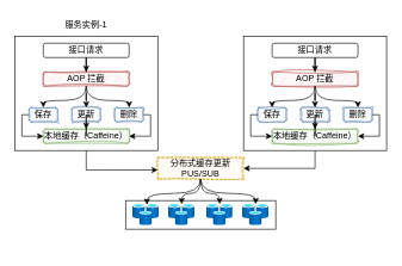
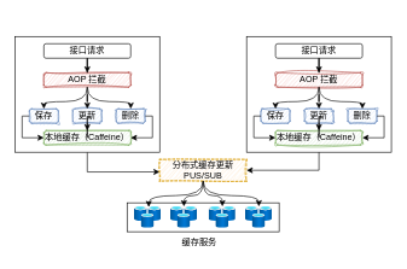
  <mxCell id="0" />
  <mxCell id="1" parent="0" />
  <mxCell id="2" style="edgeStyle=orthogonalEdgeStyle;rounded=0;orthogonalLoop=1;jettySize=auto;html=1;entryX=0.001;entryY=0.575;entryDx=0;entryDy=0;entryPerimeter=0;" edge="1" parent="1" source="16" target="5"><mxGeometry relative="1" as="geometry" /></mxCell>
  <mxCell id="3" value="" style="group" vertex="1" connectable="0" parent="1"><mxGeometry x="175" y="220" width="210" height="130" as="geometry" /></mxCell>
  <mxCell id="4" value="" style="rounded=0;whiteSpace=wrap;html=1;" vertex="1" parent="3"><mxGeometry y="60" width="210" height="40" as="geometry" /></mxCell>
  <mxCell id="5" value="分布式缓存更新&lt;br&gt;PUS/SUB" style="rounded=0;whiteSpace=wrap;html=1;fillColor=#ffe6cc;strokeColor=#d79b00;shadow=0;sketch=1;curveFitting=1;jiggle=2;dashed=1;" vertex="1" parent="3"><mxGeometry x="45" width="120" height="30" as="geometry" /></mxCell>
+ <mxCell id="6" value="缓存服务" style="text;html=1;strokeColor=none;fillColor=none;align=center;verticalAlign=middle;whiteSpace=wrap;rounded=0;" vertex="1" parent="3"><mxGeometry x="65" y="100" width="70" height="30" as="geometry" /></mxCell>
  <mxCell id="7" value="" style="image;aspect=fixed;html=1;points=[];align=center;fontSize=12;image=img/lib/azure2/databases/Cache_Redis.svg;" vertex="1" parent="3"><mxGeometry x="10" y="65" width="36.92" height="30" as="geometry" /></mxCell>
  <mxCell id="8" style="edgeStyle=orthogonalEdgeStyle;rounded=0;orthogonalLoop=1;jettySize=auto;html=1;entryX=0.538;entryY=0.03;entryDx=0;entryDy=0;entryPerimeter=0;curved=1;" edge="1" parent="3" source="5" target="7"><mxGeometry relative="1" as="geometry" /></mxCell>
  <mxCell id="9" value="" style="image;aspect=fixed;html=1;points=[];align=center;fontSize=12;image=img/lib/azure2/databases/Cache_Redis.svg;" vertex="1" parent="3"><mxGeometry x="60" y="65" width="36.92" height="30" as="geometry" /></mxCell>
  <mxCell id="10" style="edgeStyle=orthogonalEdgeStyle;rounded=0;orthogonalLoop=1;jettySize=auto;html=1;curved=1;" edge="1" parent="3" source="5" target="9"><mxGeometry relative="1" as="geometry" /></mxCell>
  <mxCell id="11" value="" style="image;aspect=fixed;html=1;points=[];align=center;fontSize=12;image=img/lib/azure2/databases/Cache_Redis.svg;" vertex="1" parent="3"><mxGeometry x="113.08" y="65" width="36.92" height="30" as="geometry" /></mxCell>
  <mxCell id="12" style="edgeStyle=orthogonalEdgeStyle;rounded=0;orthogonalLoop=1;jettySize=auto;html=1;curved=1;" edge="1" parent="3" source="5" target="11"><mxGeometry relative="1" as="geometry" /></mxCell>
  <mxCell id="13" value="" style="image;aspect=fixed;html=1;points=[];align=center;fontSize=12;image=img/lib/azure2/databases/Cache_Redis.svg;" vertex="1" parent="3"><mxGeometry x="163.5" y="65" width="36.92" height="30" as="geometry" /></mxCell>
  <mxCell id="14" style="edgeStyle=orthogonalEdgeStyle;rounded=0;orthogonalLoop=1;jettySize=auto;html=1;curved=1;" edge="1" parent="3" source="5" target="13"><mxGeometry relative="1" as="geometry" /></mxCell>
  <mxCell id="15" value="" style="group" vertex="1" connectable="0" parent="1"><mxGeometry x="20" y="20" width="200" height="190" as="geometry" /></mxCell>
  <mxCell id="16" value="" style="rounded=0;whiteSpace=wrap;html=1;" vertex="1" parent="15"><mxGeometry y="30" width="200" height="160" as="geometry" /></mxCell>
- <mxCell id="17" value="服务实例-1" style="text;html=1;strokeColor=none;fillColor=none;align=center;verticalAlign=middle;whiteSpace=wrap;rounded=0;" vertex="1" parent="15"><mxGeometry x="65" width="70" height="30" as="geometry" /></mxCell>
  <mxCell id="18" value="接口请求" style="rounded=1;whiteSpace=wrap;html=1;" vertex="1" parent="15"><mxGeometry x="40" y="40" width="120" height="20" as="geometry" /></mxCell>
  <mxCell id="19" value="AOP 拦截" style="rounded=1;whiteSpace=wrap;html=1;fillColor=#f8cecc;strokeColor=#b85450;sketch=1;curveFitting=1;jiggle=2;" vertex="1" parent="15"><mxGeometry x="40" y="80" width="120" height="20" as="geometry" /></mxCell>
  <mxCell id="20" value="" style="edgeStyle=orthogonalEdgeStyle;rounded=0;orthogonalLoop=1;jettySize=auto;html=1;" edge="1" parent="15" source="18" target="19"><mxGeometry relative="1" as="geometry" /></mxCell>
  <mxCell id="21" value="保存" style="rounded=1;whiteSpace=wrap;html=1;fillColor=#dae8fc;strokeColor=#6c8ebf;sketch=1;curveFitting=1;jiggle=2;" vertex="1" parent="15"><mxGeometry x="20" y="130" width="40" height="20" as="geometry" /></mxCell>
  <mxCell id="22" value="" style="edgeStyle=orthogonalEdgeStyle;rounded=1;orthogonalLoop=1;jettySize=auto;html=1;curved=1;" edge="1" parent="15" source="19" target="21"><mxGeometry relative="1" as="geometry" /></mxCell>
  <mxCell id="23" value="更新" style="rounded=1;whiteSpace=wrap;html=1;fillColor=#dae8fc;strokeColor=#6c8ebf;sketch=1;curveFitting=1;jiggle=2;" vertex="1" parent="15"><mxGeometry x="80" y="130" width="40" height="20" as="geometry" /></mxCell>
  <mxCell id="24" style="edgeStyle=orthogonalEdgeStyle;rounded=0;orthogonalLoop=1;jettySize=auto;html=1;" edge="1" parent="15" source="19" target="23"><mxGeometry relative="1" as="geometry" /></mxCell>
  <mxCell id="25" value="删除" style="rounded=1;whiteSpace=wrap;html=1;fillColor=#dae8fc;strokeColor=#6c8ebf;sketch=1;curveFitting=1;jiggle=2;" vertex="1" parent="15"><mxGeometry x="140" y="130" width="40" height="20" as="geometry" /></mxCell>
  <mxCell id="26" style="edgeStyle=orthogonalEdgeStyle;rounded=0;orthogonalLoop=1;jettySize=auto;html=1;curved=1;" edge="1" parent="15" source="19" target="25"><mxGeometry relative="1" as="geometry" /></mxCell>
  <mxCell id="27" value="本地缓存（Caffeine）" style="rounded=1;whiteSpace=wrap;html=1;fillColor=#d5e8d4;strokeColor=#82b366;shadow=0;sketch=1;curveFitting=1;jiggle=2;" vertex="1" parent="15"><mxGeometry x="40" y="160" width="120" height="20" as="geometry" /></mxCell>
  <mxCell id="28" style="edgeStyle=orthogonalEdgeStyle;rounded=0;orthogonalLoop=1;jettySize=auto;html=1;entryX=0;entryY=0.5;entryDx=0;entryDy=0;" edge="1" parent="15" source="21" target="27"><mxGeometry relative="1" as="geometry"><Array as="points"><mxPoint x="10" y="140" /><mxPoint x="10" y="170" /></Array></mxGeometry></mxCell>
  <mxCell id="29" style="edgeStyle=orthogonalEdgeStyle;rounded=0;orthogonalLoop=1;jettySize=auto;html=1;" edge="1" parent="15" source="23" target="27"><mxGeometry relative="1" as="geometry" /></mxCell>
  <mxCell id="30" style="edgeStyle=orthogonalEdgeStyle;rounded=0;orthogonalLoop=1;jettySize=auto;html=1;entryX=1;entryY=0.5;entryDx=0;entryDy=0;" edge="1" parent="15" source="25" target="27"><mxGeometry relative="1" as="geometry"><Array as="points"><mxPoint x="190" y="140" /><mxPoint x="190" y="170" /></Array></mxGeometry></mxCell>
  <mxCell id="31" value="" style="group" vertex="1" connectable="0" parent="1"><mxGeometry x="340" y="20" width="200" height="190" as="geometry" /></mxCell>
  <mxCell id="32" value="" style="rounded=0;whiteSpace=wrap;html=1;" vertex="1" parent="31"><mxGeometry y="30" width="200" height="160" as="geometry" /></mxCell>
  <mxCell id="33" value="接口请求" style="rounded=1;whiteSpace=wrap;html=1;" vertex="1" parent="31"><mxGeometry x="40" y="40" width="120" height="20" as="geometry" /></mxCell>
  <mxCell id="34" value="AOP 拦截" style="rounded=1;whiteSpace=wrap;html=1;fillColor=#f8cecc;strokeColor=#b85450;sketch=1;curveFitting=1;jiggle=2;" vertex="1" parent="31"><mxGeometry x="40" y="80" width="120" height="20" as="geometry" /></mxCell>
  <mxCell id="35" value="" style="edgeStyle=orthogonalEdgeStyle;rounded=0;orthogonalLoop=1;jettySize=auto;html=1;" edge="1" parent="31" source="33" target="34"><mxGeometry relative="1" as="geometry" /></mxCell>
  <mxCell id="36" value="保存" style="rounded=1;whiteSpace=wrap;html=1;fillColor=#dae8fc;strokeColor=#6c8ebf;sketch=1;curveFitting=1;jiggle=2;" vertex="1" parent="31"><mxGeometry x="20" y="130" width="40" height="20" as="geometry" /></mxCell>
  <mxCell id="37" value="" style="edgeStyle=orthogonalEdgeStyle;rounded=1;orthogonalLoop=1;jettySize=auto;html=1;curved=1;" edge="1" parent="31" source="34" target="36"><mxGeometry relative="1" as="geometry" /></mxCell>
  <mxCell id="38" value="更新" style="rounded=1;whiteSpace=wrap;html=1;fillColor=#dae8fc;strokeColor=#6c8ebf;sketch=1;curveFitting=1;jiggle=2;" vertex="1" parent="31"><mxGeometry x="80" y="130" width="40" height="20" as="geometry" /></mxCell>
  <mxCell id="39" style="edgeStyle=orthogonalEdgeStyle;rounded=0;orthogonalLoop=1;jettySize=auto;html=1;" edge="1" parent="31" source="34" target="38"><mxGeometry relative="1" as="geometry" /></mxCell>
  <mxCell id="40" value="删除" style="rounded=1;whiteSpace=wrap;html=1;fillColor=#dae8fc;strokeColor=#6c8ebf;sketch=1;curveFitting=1;jiggle=2;" vertex="1" parent="31"><mxGeometry x="140" y="130" width="40" height="20" as="geometry" /></mxCell>
  <mxCell id="41" style="edgeStyle=orthogonalEdgeStyle;rounded=0;orthogonalLoop=1;jettySize=auto;html=1;curved=1;" edge="1" parent="31" source="34" target="40"><mxGeometry relative="1" as="geometry" /></mxCell>
  <mxCell id="42" value="本地缓存（Caffeine）" style="rounded=1;whiteSpace=wrap;html=1;fillColor=#d5e8d4;strokeColor=#82b366;shadow=0;sketch=1;curveFitting=1;jiggle=2;" vertex="1" parent="31"><mxGeometry x="40" y="160" width="120" height="20" as="geometry" /></mxCell>
  <mxCell id="43" style="edgeStyle=orthogonalEdgeStyle;rounded=0;orthogonalLoop=1;jettySize=auto;html=1;entryX=0;entryY=0.5;entryDx=0;entryDy=0;" edge="1" parent="31" source="36" target="42"><mxGeometry relative="1" as="geometry"><Array as="points"><mxPoint x="10" y="140" /><mxPoint x="10" y="170" /></Array></mxGeometry></mxCell>
  <mxCell id="44" style="edgeStyle=orthogonalEdgeStyle;rounded=0;orthogonalLoop=1;jettySize=auto;html=1;" edge="1" parent="31" source="38" target="42"><mxGeometry relative="1" as="geometry" /></mxCell>
  <mxCell id="45" style="edgeStyle=orthogonalEdgeStyle;rounded=0;orthogonalLoop=1;jettySize=auto;html=1;entryX=1;entryY=0.5;entryDx=0;entryDy=0;" edge="1" parent="31" source="40" target="42"><mxGeometry relative="1" as="geometry"><Array as="points"><mxPoint x="190" y="140" /><mxPoint x="190" y="170" /></Array></mxGeometry></mxCell>
  <mxCell id="46" style="edgeStyle=orthogonalEdgeStyle;rounded=0;orthogonalLoop=1;jettySize=auto;html=1;entryX=1;entryY=0.5;entryDx=0;entryDy=0;" edge="1" parent="1" source="32" target="5"><mxGeometry relative="1" as="geometry" /></mxCell>
